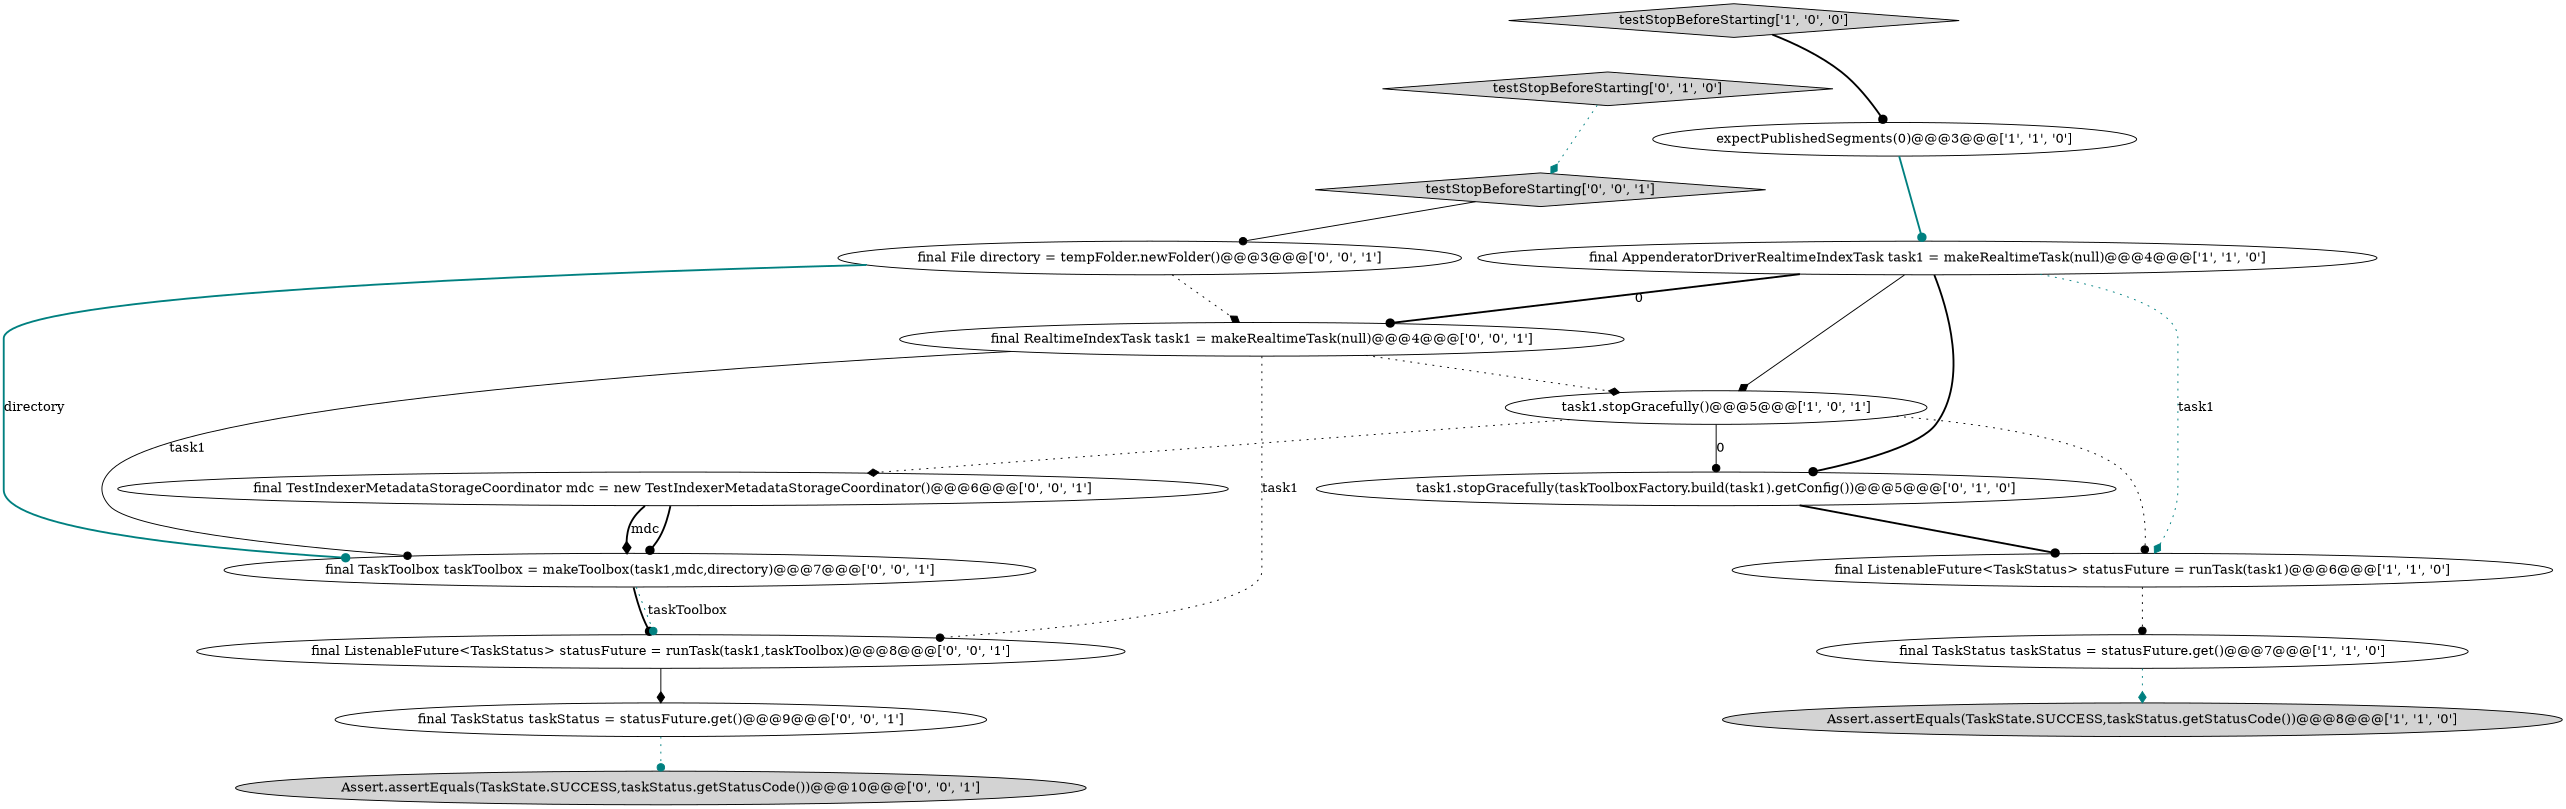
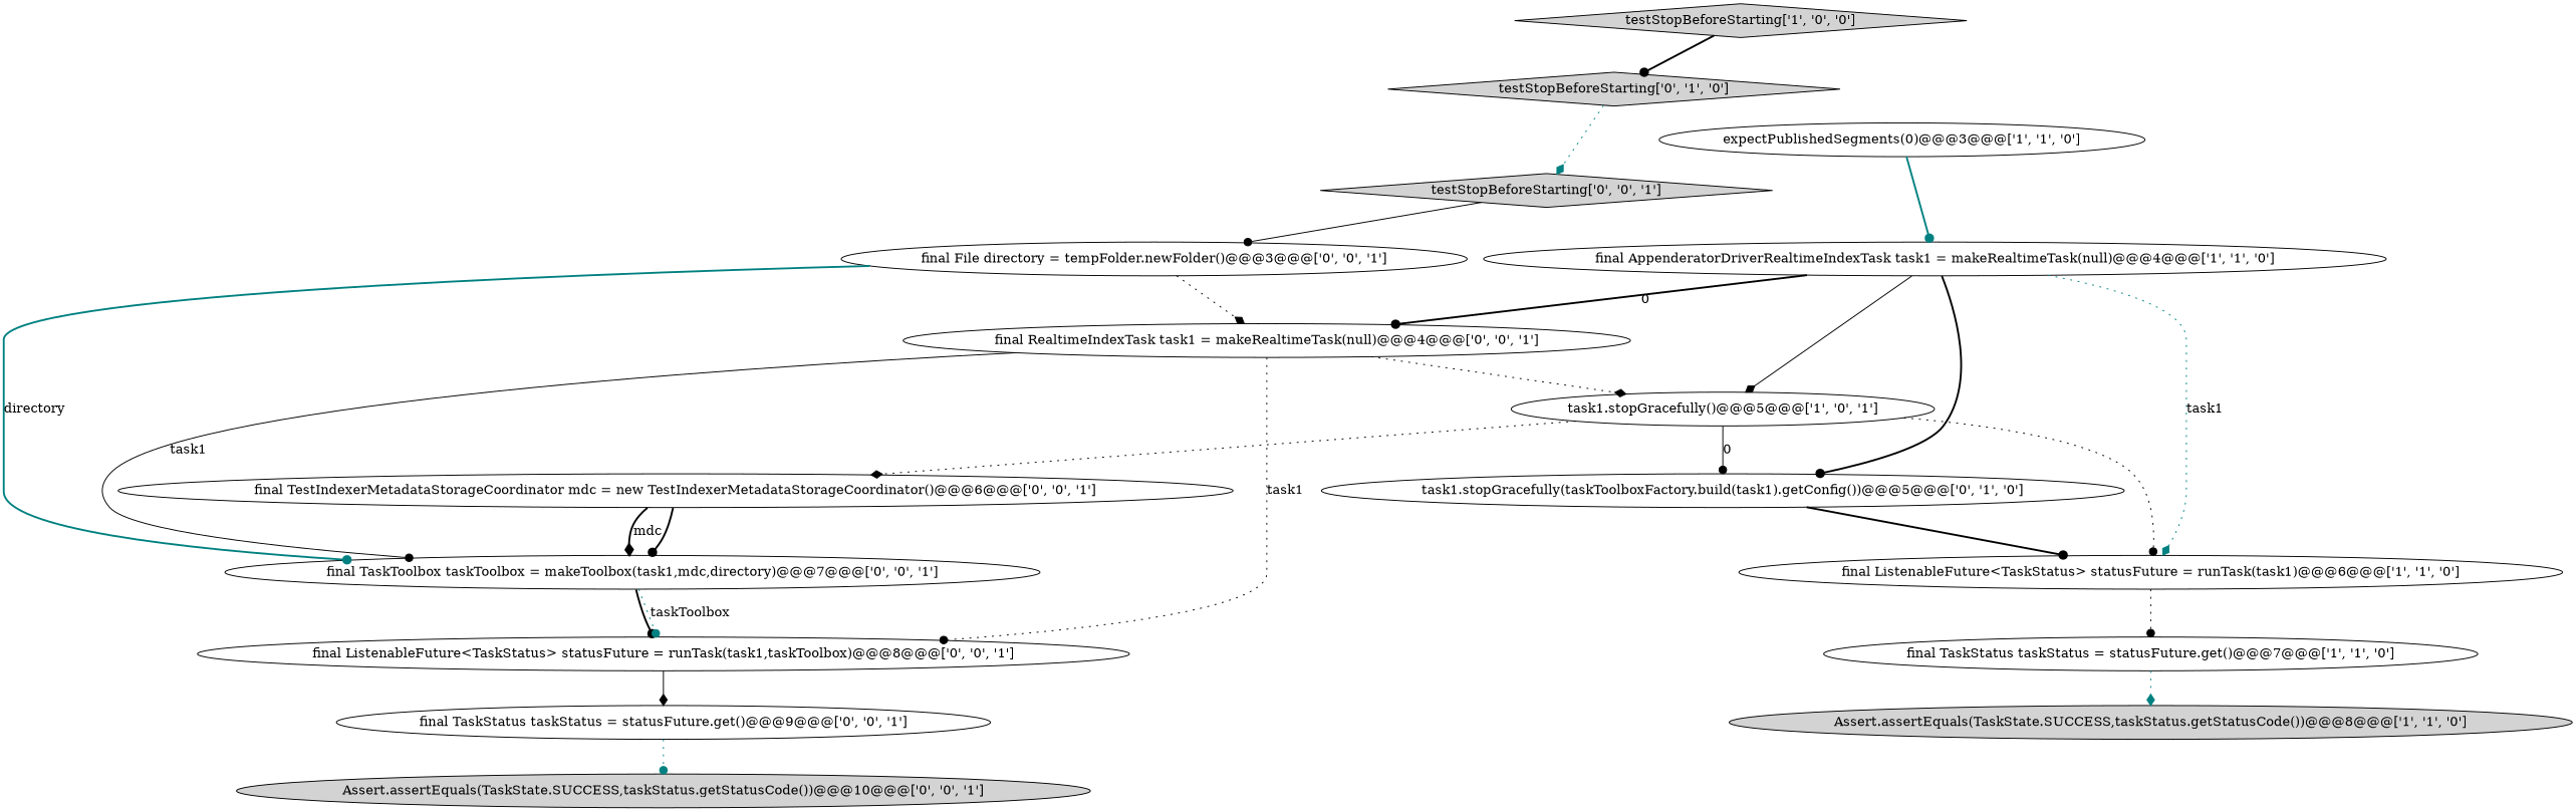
  digraph {
    node [fillcolor=white shape=ellipse style=filled]
    edge [arrowhead=dot color=black style=dotted]
    n1 [fillcolor=lightgray label="Assert.assertEquals(TaskState.SUCCESS,taskStatus.getStatusCode())@@@10@@@['0', '0', '1']"]
    n2 [fillcolor=lightgray label="testStopBeforeStarting['0', '0', '1']" shape=diamond]
    n3 [label="final File directory = tempFolder.newFolder()@@@3@@@['0', '0', '1']"]
    n4 [label="final RealtimeIndexTask task1 = makeRealtimeTask(null)@@@4@@@['0', '0', '1']"]
    n5 [label="final TaskToolbox taskToolbox = makeToolbox(task1,mdc,directory)@@@7@@@['0', '0', '1']"]
    n6 [label="final ListenableFuture<TaskStatus> statusFuture = runTask(task1)@@@6@@@['1', '1', '0']"]
    n7 [label="final TaskStatus taskStatus = statusFuture.get()@@@7@@@['1', '1', '0']"]
    n8 [fillcolor=lightgray label="Assert.assertEquals(TaskState.SUCCESS,taskStatus.getStatusCode())@@@8@@@['1', '1', '0']"]
    n9 [label="final AppenderatorDriverRealtimeIndexTask task1 = makeRealtimeTask(null)@@@4@@@['1', '1', '0']"]
    n10 [label="task1.stopGracefully(taskToolboxFactory.build(task1).getConfig())@@@5@@@['0', '1', '0']"]
    n11 [label="task1.stopGracefully()@@@5@@@['1', '0', '1']"]
    n12 [label="final TestIndexerMetadataStorageCoordinator mdc = new TestIndexerMetadataStorageCoordinator()@@@6@@@['0', '0', '1']"]
    n13 [label="final ListenableFuture<TaskStatus> statusFuture = runTask(task1,taskToolbox)@@@8@@@['0', '0', '1']"]
    n14 [fillcolor=lightgray label="testStopBeforeStarting['0', '1', '0']" shape=diamond]
    n15 [label="expectPublishedSegments(0)@@@3@@@['1', '1', '0']"]
    n16 [label="final TaskStatus taskStatus = statusFuture.get()@@@9@@@['0', '0', '1']"]
    n17 [fillcolor=lightgray label="testStopBeforeStarting['1', '0', '0']" shape=diamond]
    n2 -> n3 [style=solid]
    n3 -> n4 [arrowhead=diamond]
    n3 -> n5 [color=teal label=directory style=bold]
    n4 -> n5 [label=task1 style=solid]
    n4 -> n11 [arrowhead=diamond]
    n4 -> n13 [label=task1]
    n5 -> n13 [style=bold]
    n5 -> n13 [color=teal label=taskToolbox]
    n6 -> n7
    n7 -> n8 [arrowhead=diamond color=teal]
    n9 -> n4 [label=0 style=bold]
    n9 -> n6 [arrowhead=diamond color=teal label=task1]
    n9 -> n10 [style=bold]
    n9 -> n11 [arrowhead=diamond style=solid]
    n10 -> n6 [style=bold]
    n11 -> n6
    n11 -> n10 [label=0 style=solid]
    n11 -> n12 [arrowhead=diamond]
    n12 -> n5 [arrowhead=diamond label=mdc style=bold]
    n12 -> n5 [style=bold]
    n13 -> n16 [arrowhead=diamond style=solid]
    n14 -> n2 [arrowhead=diamond color=teal]
    n15 -> n9 [color=teal style=bold]
    n16 -> n1 [color=teal]
-   n17 -> n15 [style=bold]
+   n17 -> n14 [style=bold]
  }
